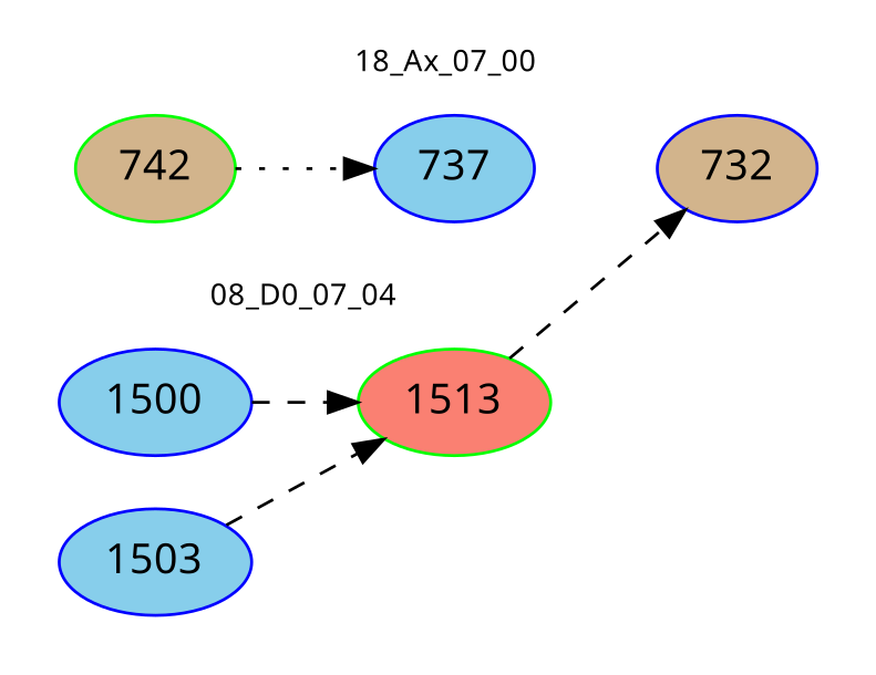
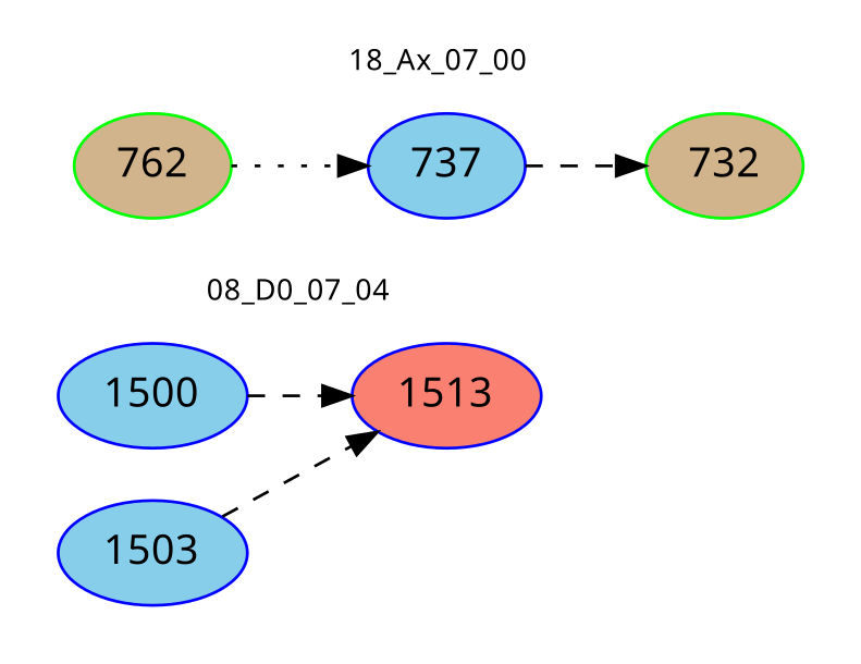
  digraph {
    fontname="Noto Sans"
    rankdir=LR
    node [color=green fillcolor=skyblue fontname="Noto Sans" style=filled]
    edge [color=black fontname="Noto Sans" style=dashed]
-   n1 [fillcolor=tan label=742]
+   n1 [fillcolor=tan label=762]
    n2 [color=blue label=737]
-   n3 [color=blue fillcolor=tan label=732]
+   n3 [fillcolor=tan label=732]
    n4 [color=blue label=1500]
    n5 [color=blue label=1503]
-   n6 [fillcolor=salmon label=1513]
+   n6 [color=blue fillcolor=salmon label=1513]
    subgraph cluster_1 {
      color=white
      fontsize=10
      label="18_Ax_07_00"
      n1
      n2
      n3
    }
    subgraph cluster_2 {
      color=white
      fontsize=10
      label="08_D0_07_04"
      n4
      n5
      n6
    }
    n1 -> n2 [style=dotted]
-   n6 -> n3
+   n2 -> n3
    n4 -> n6
    n5 -> n6
  }
